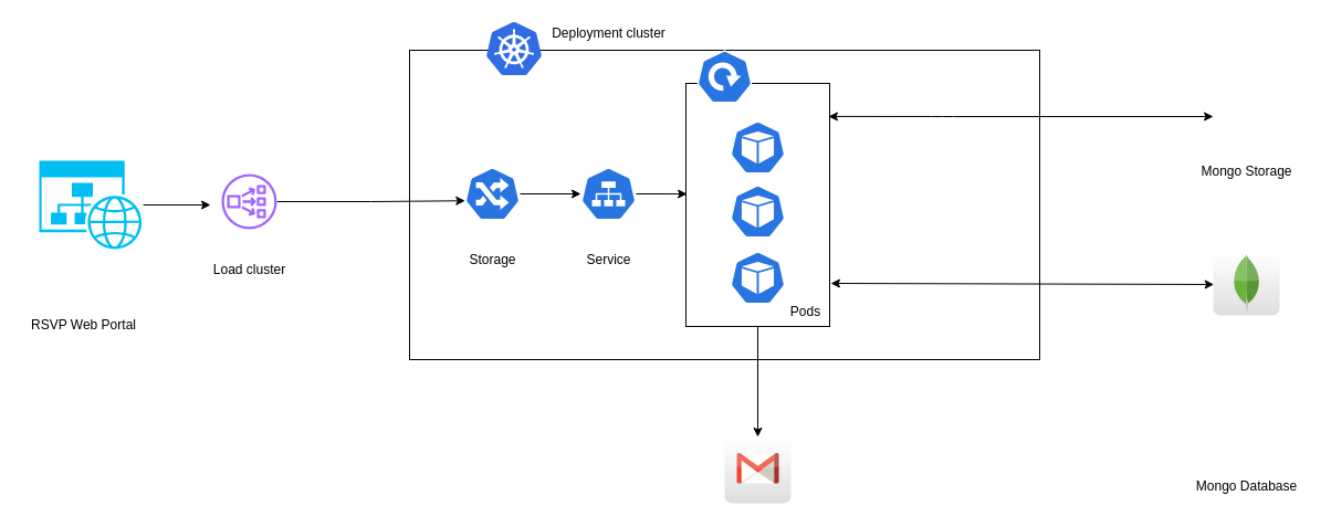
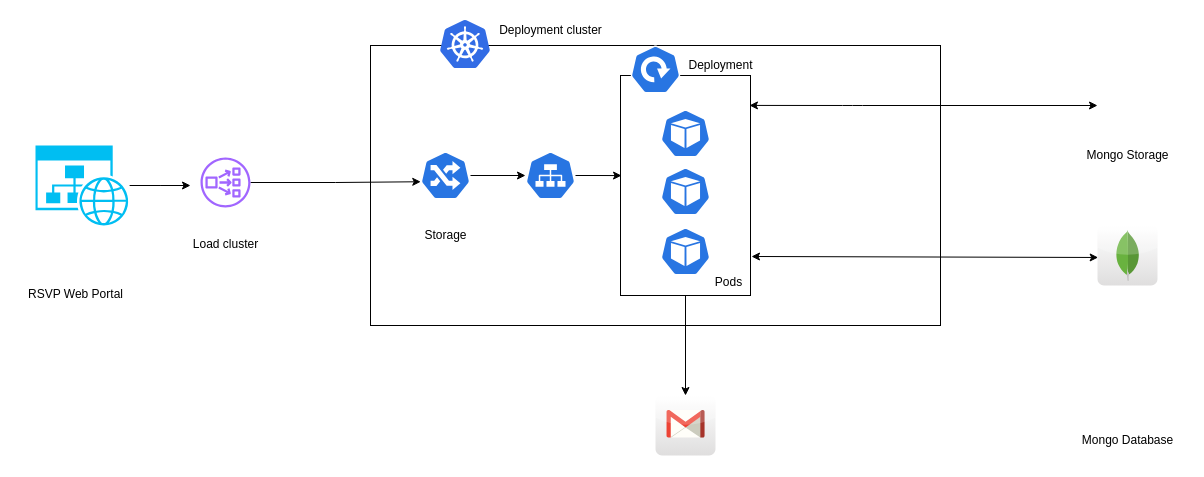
  <mxCell id="0" />
  <mxCell id="1" parent="0" />
  <mxCell id="2" style="edgeStyle=orthogonalEdgeStyle;rounded=0;orthogonalLoop=1;jettySize=auto;html=1;" edge="1" parent="1" source="3"><mxGeometry relative="1" as="geometry"><mxPoint x="190" y="185" as="targetPoint" /></mxGeometry></mxCell>
  <mxCell id="3" value="" style="verticalLabelPosition=bottom;html=1;verticalAlign=top;align=center;strokeColor=none;fillColor=#00BEF2;shape=mxgraph.azure.website_generic;pointerEvents=1;" parent="1" vertex="1"><mxGeometry x="35" y="145" width="94.12" height="80" as="geometry" /></mxCell>
  <mxCell id="4" value="RSVP Web Portal" style="text;html=1;align=center;verticalAlign=middle;resizable=0;points=[];autosize=1;strokeColor=none;fillColor=none;" parent="1" vertex="1"><mxGeometry x="20" y="284" width="110" height="20" as="geometry" /></mxCell>
  <mxCell id="5" value="" style="rounded=0;whiteSpace=wrap;html=1;" parent="1" vertex="1"><mxGeometry x="370" y="45" width="570" height="280" as="geometry" /></mxCell>
  <mxCell id="6" value="" style="shape=image;html=1;verticalAlign=top;verticalLabelPosition=bottom;labelBackgroundColor=#ffffff;imageAspect=0;aspect=fixed;image=https://cdn4.iconfinder.com/data/icons/google-i-o-2016/512/google_firebase-128.png" parent="1" vertex="1"><mxGeometry x="1097" y="75" width="60" height="60" as="geometry" /></mxCell>
  <mxCell id="7" value="" style="dashed=0;outlineConnect=0;html=1;align=center;labelPosition=center;verticalLabelPosition=bottom;verticalAlign=top;shape=mxgraph.webicons.mongodb;gradientColor=#DFDEDE" parent="1" vertex="1"><mxGeometry x="1097" y="225" width="60" height="60" as="geometry" /></mxCell>
  <mxCell id="8" value="Mongo Storage" style="text;html=1;align=center;verticalAlign=middle;resizable=0;points=[];autosize=1;strokeColor=none;fillColor=none;" parent="1" vertex="1"><mxGeometry x="1072" y="145" width="110" height="20" as="geometry" /></mxCell>
  <mxCell id="9" value="Mongo Database" style="text;html=1;align=center;verticalAlign=middle;resizable=0;points=[];autosize=1;strokeColor=none;fillColor=none;" parent="1" vertex="1"><mxGeometry x="1072" y="430" width="110" height="20" as="geometry" /></mxCell>
  <mxCell id="10" value="" style="dashed=0;outlineConnect=0;html=1;align=center;labelPosition=center;verticalLabelPosition=bottom;verticalAlign=top;shape=mxgraph.webicons.gmail;gradientColor=#DFDEDE" parent="1" vertex="1"><mxGeometry x="655" y="395" width="60" height="60" as="geometry" /></mxCell>
  <mxCell id="11" value="" style="sketch=0;aspect=fixed;html=1;points=[];align=center;image;fontSize=12;image=img/lib/mscae/Kubernetes.svg;" parent="1" vertex="1"><mxGeometry x="440" y="20" width="50" height="48" as="geometry" /></mxCell>
  <mxCell id="12" value="" style="endArrow=classic;startArrow=classic;html=1;entryX=0;entryY=0.5;entryDx=0;entryDy=0;exitX=0.992;exitY=0.136;exitDx=0;exitDy=0;exitPerimeter=0;" edge="1" parent="1" source="20" target="6"><mxGeometry width="50" height="50" relative="1" as="geometry"><mxPoint x="752" y="175" as="sourcePoint" /><mxPoint x="742" y="225" as="targetPoint" /><Array as="points"><mxPoint x="852" y="105" /></Array></mxGeometry></mxCell>
  <mxCell id="13" value="Deployment cluster" style="text;html=1;align=center;verticalAlign=middle;resizable=0;points=[];autosize=1;strokeColor=none;fillColor=none;" vertex="1" parent="1"><mxGeometry x="490" y="20" width="120" height="20" as="geometry" /></mxCell>
  <mxCell id="14" value="Load cluster" style="text;html=1;align=center;verticalAlign=middle;resizable=0;points=[];autosize=1;strokeColor=none;fillColor=none;" vertex="1" parent="1"><mxGeometry x="180" y="234" width="90" height="20" as="geometry" /></mxCell>
  <mxCell id="15" style="edgeStyle=orthogonalEdgeStyle;rounded=0;orthogonalLoop=1;jettySize=auto;html=1;" edge="1" parent="1" source="16" target="18"><mxGeometry relative="1" as="geometry" /></mxCell>
  <mxCell id="16" value="" style="sketch=0;html=1;dashed=0;whitespace=wrap;fillColor=#2875E2;strokeColor=#ffffff;points=[[0.005,0.63,0],[0.1,0.2,0],[0.9,0.2,0],[0.5,0,0],[0.995,0.63,0],[0.72,0.99,0],[0.5,1,0],[0.28,0.99,0]];shape=mxgraph.kubernetes.icon;prIcon=ing" vertex="1" parent="1"><mxGeometry x="420" y="151" width="50" height="48" as="geometry" /></mxCell>
  <mxCell id="17" style="edgeStyle=orthogonalEdgeStyle;rounded=0;orthogonalLoop=1;jettySize=auto;html=1;entryX=0.008;entryY=0.455;entryDx=0;entryDy=0;entryPerimeter=0;" edge="1" parent="1" source="18" target="20"><mxGeometry relative="1" as="geometry" /></mxCell>
  <mxCell id="18" value="" style="sketch=0;html=1;dashed=0;whitespace=wrap;fillColor=#2875E2;strokeColor=#ffffff;points=[[0.005,0.63,0],[0.1,0.2,0],[0.9,0.2,0],[0.5,0,0],[0.995,0.63,0],[0.72,0.99,0],[0.5,1,0],[0.28,0.99,0]];shape=mxgraph.kubernetes.icon;prIcon=svc" vertex="1" parent="1"><mxGeometry x="525" y="151" width="50" height="48" as="geometry" /></mxCell>
  <mxCell id="19" style="edgeStyle=orthogonalEdgeStyle;rounded=0;orthogonalLoop=1;jettySize=auto;html=1;" edge="1" parent="1" source="20" target="10"><mxGeometry relative="1" as="geometry" /></mxCell>
  <mxCell id="20" value="" style="rounded=0;whiteSpace=wrap;html=1;" vertex="1" parent="1"><mxGeometry x="620" y="75" width="130" height="220" as="geometry" /></mxCell>
  <mxCell id="21" value="" style="sketch=0;html=1;dashed=0;whitespace=wrap;fillColor=#2875E2;strokeColor=#ffffff;points=[[0.005,0.63,0],[0.1,0.2,0],[0.9,0.2,0],[0.5,0,0],[0.995,0.63,0],[0.72,0.99,0],[0.5,1,0],[0.28,0.99,0]];shape=mxgraph.kubernetes.icon;prIcon=deploy" vertex="1" parent="1"><mxGeometry x="630" y="45" width="50" height="48" as="geometry" /></mxCell>
  <mxCell id="22" value="" style="sketch=0;html=1;dashed=0;whitespace=wrap;fillColor=#2875E2;strokeColor=#ffffff;points=[[0.005,0.63,0],[0.1,0.2,0],[0.9,0.2,0],[0.5,0,0],[0.995,0.63,0],[0.72,0.99,0],[0.5,1,0],[0.28,0.99,0]];shape=mxgraph.kubernetes.icon;prIcon=pod" vertex="1" parent="1"><mxGeometry x="660" y="109" width="50" height="48" as="geometry" /></mxCell>
  <mxCell id="23" value="" style="sketch=0;html=1;dashed=0;whitespace=wrap;fillColor=#2875E2;strokeColor=#ffffff;points=[[0.005,0.63,0],[0.1,0.2,0],[0.9,0.2,0],[0.5,0,0],[0.995,0.63,0],[0.72,0.99,0],[0.5,1,0],[0.28,0.99,0]];shape=mxgraph.kubernetes.icon;prIcon=pod" vertex="1" parent="1"><mxGeometry x="660" y="167" width="50" height="48" as="geometry" /></mxCell>
  <mxCell id="24" value="" style="sketch=0;html=1;dashed=0;whitespace=wrap;fillColor=#2875E2;strokeColor=#ffffff;points=[[0.005,0.63,0],[0.1,0.2,0],[0.9,0.2,0],[0.5,0,0],[0.995,0.63,0],[0.72,0.99,0],[0.5,1,0],[0.28,0.99,0]];shape=mxgraph.kubernetes.icon;prIcon=pod" vertex="1" parent="1"><mxGeometry x="660" y="227" width="50" height="48" as="geometry" /></mxCell>
+ <mxCell id="25" value="Deployment" style="text;html=1;align=center;verticalAlign=middle;resizable=0;points=[];autosize=1;strokeColor=none;fillColor=none;" vertex="1" parent="1"><mxGeometry x="680" y="55" width="80" height="20" as="geometry" /></mxCell>
  <mxCell id="26" value="Pods" style="text;html=1;align=center;verticalAlign=middle;resizable=0;points=[];autosize=1;strokeColor=none;fillColor=none;" vertex="1" parent="1"><mxGeometry x="708" y="272" width="40" height="20" as="geometry" /></mxCell>
- <mxCell id="27" value="Service" style="text;html=1;align=center;verticalAlign=middle;resizable=0;points=[];autosize=1;strokeColor=none;fillColor=none;" vertex="1" parent="1"><mxGeometry x="520" y="225" width="60" height="20" as="geometry" /></mxCell>
  <mxCell id="28" value="Storage" style="text;html=1;align=center;verticalAlign=middle;resizable=0;points=[];autosize=1;strokeColor=none;fillColor=none;" vertex="1" parent="1"><mxGeometry x="420" y="225" width="50" height="20" as="geometry" /></mxCell>
  <mxCell id="29" style="edgeStyle=orthogonalEdgeStyle;rounded=0;orthogonalLoop=1;jettySize=auto;html=1;entryX=0.005;entryY=0.63;entryDx=0;entryDy=0;entryPerimeter=0;" edge="1" parent="1" source="30" target="16"><mxGeometry relative="1" as="geometry" /></mxCell>
  <mxCell id="30" value="" style="sketch=0;outlineConnect=0;fontColor=#232F3E;gradientColor=none;fillColor=#A166FF;strokeColor=none;dashed=0;verticalLabelPosition=bottom;verticalAlign=top;align=center;html=1;fontSize=12;fontStyle=0;aspect=fixed;pointerEvents=1;shape=mxgraph.aws4.network_load_balancer;" vertex="1" parent="1"><mxGeometry x="200" y="157" width="50" height="50" as="geometry" /></mxCell>
  <mxCell id="31" value="" style="endArrow=classic;startArrow=classic;html=1;entryX=0.011;entryY=0.533;entryDx=0;entryDy=0;entryPerimeter=0;" edge="1" parent="1" target="7"><mxGeometry width="50" height="50" relative="1" as="geometry"><mxPoint x="751" y="256" as="sourcePoint" /><mxPoint x="870" y="205" as="targetPoint" /></mxGeometry></mxCell>
